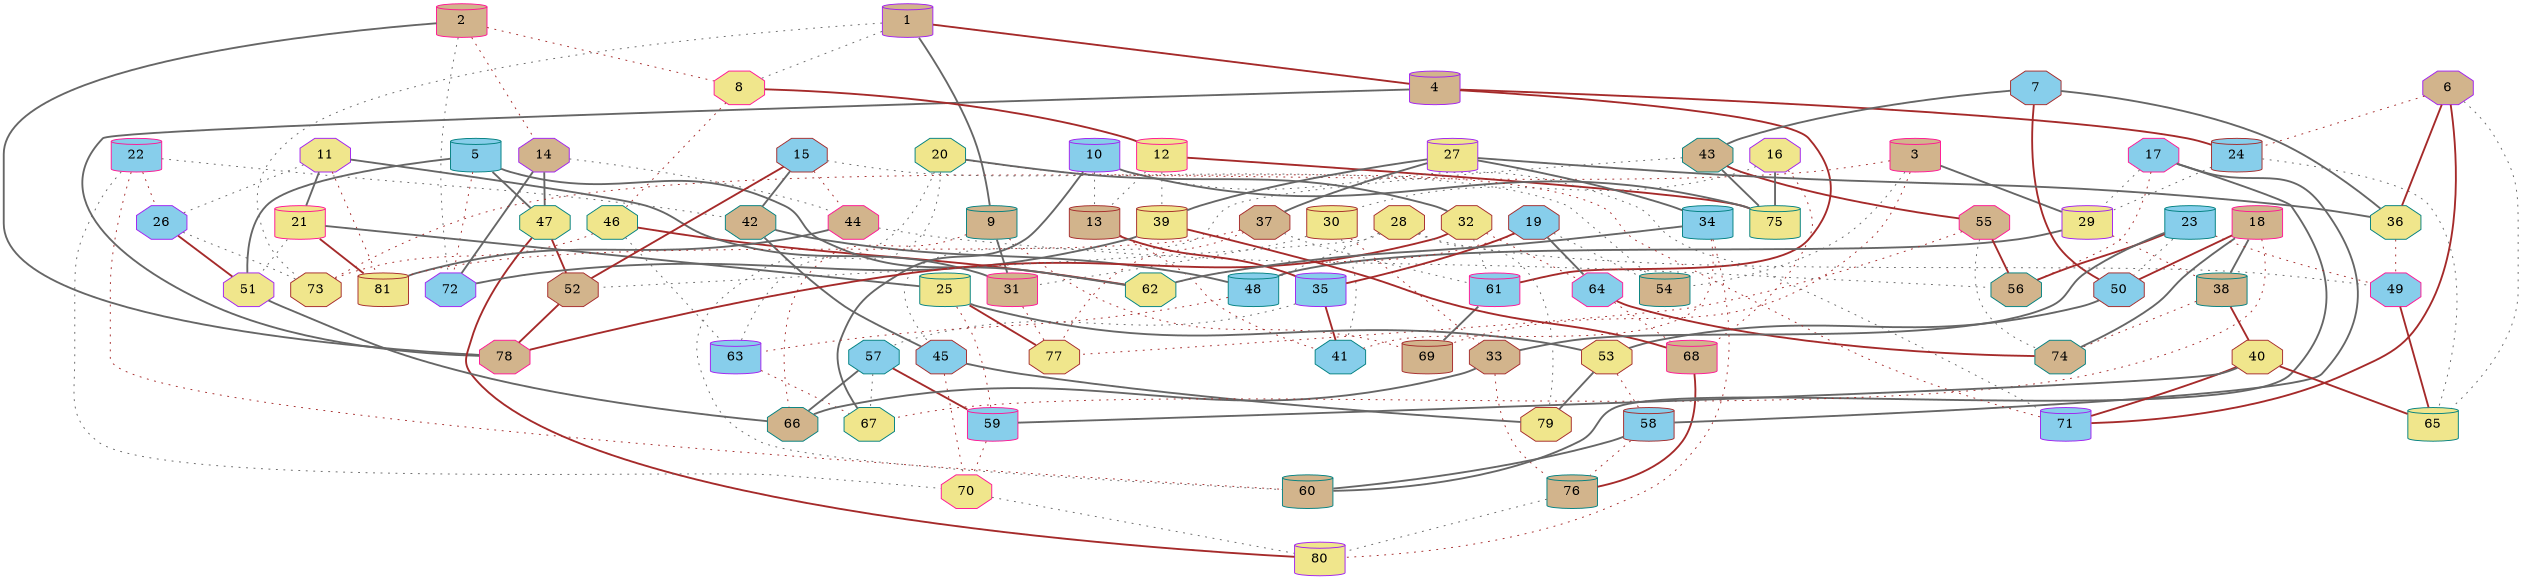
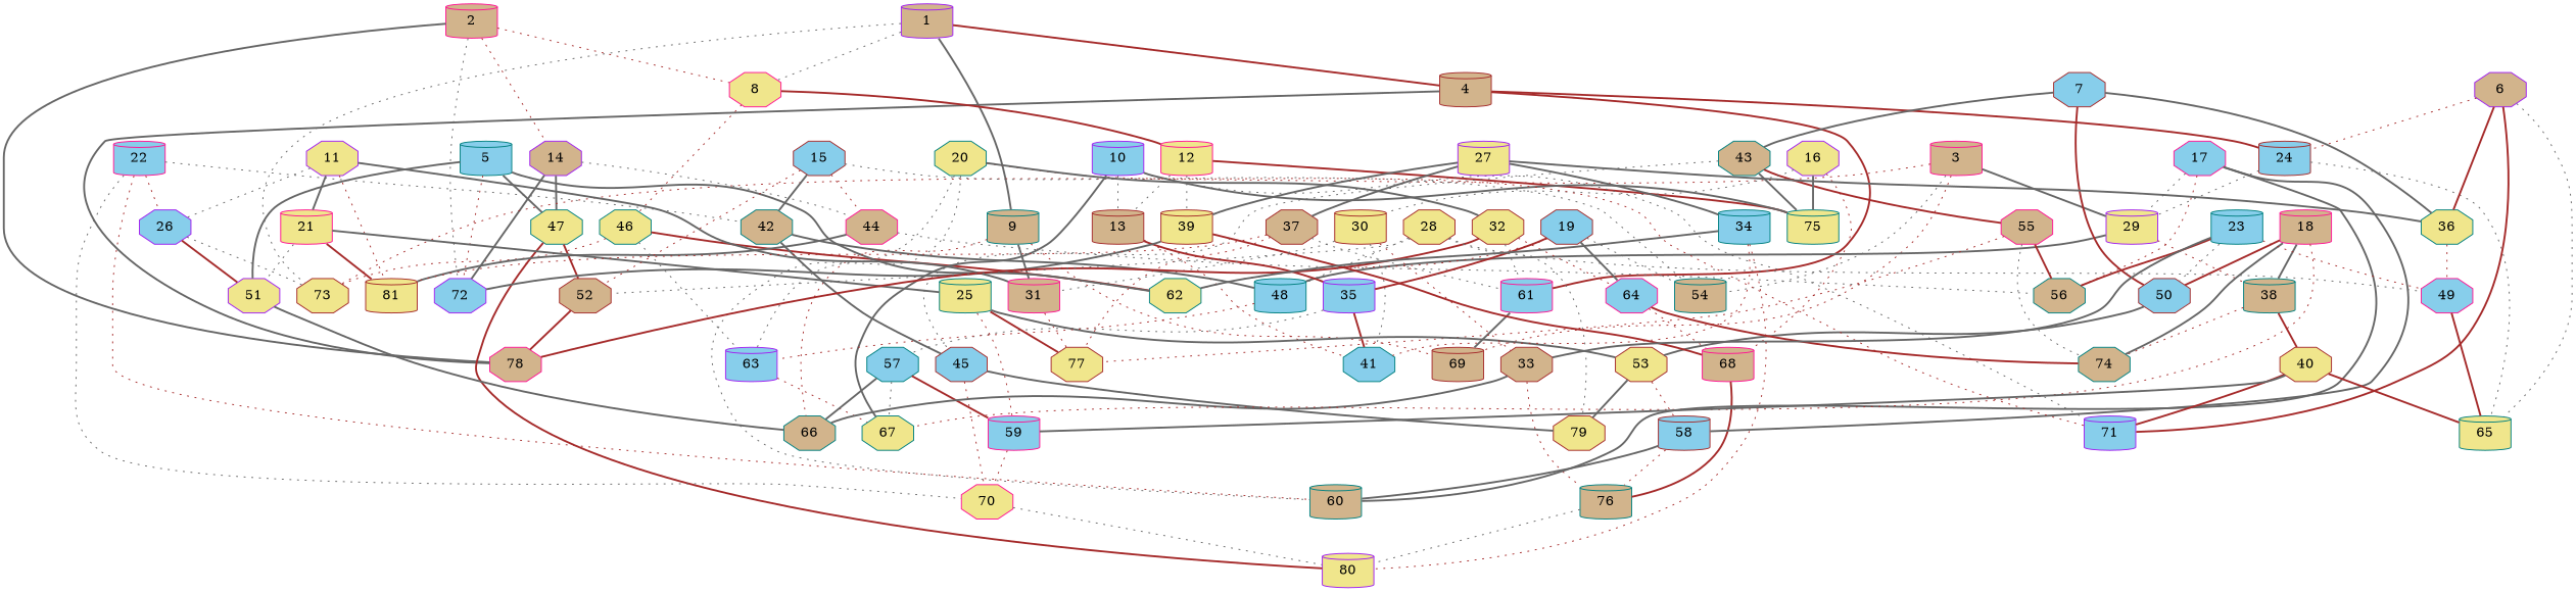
  graph {
    node [color=teal fillcolor=khaki shape=octagon style=filled]
    edge [color=gray40 style=dotted]
    1 [color=purple fillcolor=tan shape=cylinder]
-   4 [color=purple fillcolor=tan shape=cylinder]
+   4 [color=brown fillcolor=tan shape=cylinder]
    8 [color=deeppink]
    9 [fillcolor=tan shape=cylinder]
    73 [color=brown]
    78 [color=deeppink fillcolor=tan]
    24 [color=brown fillcolor=skyblue shape=cylinder]
    61 [color=deeppink fillcolor=skyblue shape=cylinder]
    12 [color=deeppink shape=cylinder]
    46
    69 [color=brown fillcolor=tan shape=cylinder]
    31 [color=deeppink fillcolor=tan shape=cylinder]
    66 [fillcolor=tan]
    2 [color=deeppink fillcolor=tan shape=cylinder]
    14 [color=purple fillcolor=tan]
    72 [color=purple fillcolor=skyblue]
    47
    44 [color=deeppink fillcolor=tan]
    3 [color=deeppink fillcolor=tan shape=cylinder]
    54 [fillcolor=tan shape=cylinder]
    29 [color=purple shape=cylinder]
    7 [color=brown fillcolor=skyblue]
    36
    43 [fillcolor=tan]
    50 [color=brown fillcolor=skyblue]
    65 [shape=cylinder]
    5 [fillcolor=skyblue shape=cylinder]
    51 [color=purple]
    62
    52 [color=brown fillcolor=tan]
    80 [color=purple shape=cylinder]
    6 [color=purple fillcolor=tan]
    71 [color=purple fillcolor=skyblue shape=cylinder]
    49 [color=deeppink fillcolor=skyblue]
    75 [shape=cylinder]
    45 [color=brown fillcolor=skyblue]
    55 [color=deeppink fillcolor=tan]
    53 [color=brown]
    13 [color=brown fillcolor=tan shape=cylinder]
    39 [color=brown shape=cylinder]
    63 [color=purple fillcolor=skyblue shape=cylinder]
    77 [color=brown]
    10 [color=purple fillcolor=skyblue shape=cylinder]
    67
    35 [color=purple fillcolor=skyblue shape=cylinder]
    41 [fillcolor=skyblue]
    11 [color=purple]
    21 [color=deeppink shape=cylinder]
    26 [color=purple fillcolor=skyblue]
    81 [color=brown shape=cylinder]
    25 [shape=cylinder]
    68 [color=deeppink fillcolor=tan shape=cylinder]
    57 [fillcolor=skyblue]
    56 [fillcolor=tan]
    15 [color=brown fillcolor=skyblue]
    42 [fillcolor=tan]
    48 [fillcolor=skyblue shape=cylinder]
    16 [color=purple]
    30 [color=brown shape=cylinder]
    33 [color=brown fillcolor=tan]
    76 [fillcolor=tan shape=cylinder]
    17 [color=deeppink fillcolor=skyblue]
    58 [color=brown fillcolor=skyblue shape=cylinder]
    60 [fillcolor=tan shape=cylinder]
    38 [fillcolor=tan shape=cylinder]
    18 [color=deeppink fillcolor=tan shape=cylinder]
    74 [fillcolor=tan]
    40 [color=brown]
    19 [color=brown fillcolor=skyblue]
    64 [color=deeppink fillcolor=skyblue]
    20
    32 [color=brown]
    59 [color=deeppink fillcolor=skyblue shape=cylinder]
    22 [color=deeppink fillcolor=skyblue shape=cylinder]
    70 [color=deeppink]
    23 [fillcolor=skyblue shape=cylinder]
    79 [color=brown]
    27 [color=purple shape=cylinder]
    34 [fillcolor=skyblue shape=cylinder]
    37 [color=brown fillcolor=tan]
    28 [color=brown]
    1 -- 4 [color=brown style=bold]
    1 -- 8
    1 -- 9 [style=bold]
    1 -- 73
    4 -- 78 [style=bold]
    4 -- 24 [color=brown style=bold]
    4 -- 61 [color=brown style=bold]
    8 -- 12 [color=brown style=bold]
    8 -- 46 [color=brown]
    9 -- 69 [color=brown]
    9 -- 31 [style=bold]
    9 -- 66 [color=brown]
    24 -- 29
    24 -- 65
    61 -- 69 [style=bold]
    12 -- 75 [color=brown style=bold]
    12 -- 13
    12 -- 39
    46 -- 73 [color=brown]
    46 -- 62 [color=brown style=bold]
    46 -- 63
    31 -- 77 [color=brown]
    2 -- 8 [color=brown]
    2 -- 78 [style=bold]
    2 -- 14 [color=brown]
    2 -- 72
    14 -- 72 [style=bold]
    14 -- 47 [style=bold]
    14 -- 44
    47 -- 52 [color=brown style=bold]
    47 -- 80 [color=brown style=bold]
    44 -- 81 [style=bold]
    44 -- 56
    3 -- 73 [color=brown]
    3 -- 69 [color=brown]
    3 -- 54
    3 -- 29 [style=bold]
    29 -- 48 [style=bold]
    29 -- 38 [color=brown]
    7 -- 36 [style=bold]
    7 -- 43 [style=bold]
    7 -- 50 [color=brown style=bold]
    36 -- 49 [color=brown]
    43 -- 75 [style=bold]
    43 -- 45
    43 -- 55 [color=brown style=bold]
    50 -- 53 [style=bold]
    5 -- 72 [color=brown]
    5 -- 47 [style=bold]
    5 -- 51 [style=bold]
    5 -- 62 [style=bold]
    51 -- 66 [style=bold]
    52 -- 78 [color=brown style=bold]
    6 -- 24 [color=brown]
    6 -- 36 [color=brown style=bold]
    6 -- 65
    6 -- 71 [color=brown style=bold]
    49 -- 65 [color=brown style=bold]
    45 -- 70 [color=brown]
    45 -- 79 [style=bold]
    55 -- 77 [color=brown]
    55 -- 56 [color=brown style=bold]
    55 -- 74
    53 -- 58 [color=brown]
    53 -- 79 [style=bold]
    13 -- 35 [color=brown style=bold]
    13 -- 41 [color=brown]
    39 -- 72 [style=bold]
    39 -- 68 [color=brown style=bold]
    63 -- 67 [color=brown]
    10 -- 71
    10 -- 75 [style=bold]
    10 -- 13
    10 -- 67 [style=bold]
    35 -- 41 [color=brown style=bold]
    35 -- 57
    11 -- 31 [style=bold]
    11 -- 21 [style=bold]
    11 -- 26
    11 -- 81 [color=brown]
    21 -- 51
    21 -- 81 [color=brown style=bold]
    21 -- 25 [style=bold]
    26 -- 73
    26 -- 51 [color=brown style=bold]
    25 -- 53 [style=bold]
    25 -- 77 [color=brown style=bold]
    25 -- 59 [color=brown]
    68 -- 76 [color=brown style=bold]
    57 -- 66 [style=bold]
    57 -- 67
    57 -- 59 [color=brown style=bold]
    15 -- 44 [color=brown]
    15 -- 54
-   15 -- 52 [color=brown style=bold]
+   15 -- 52 [color=brown]
    15 -- 42 [style=bold]
    42 -- 45 [style=bold]
    42 -- 48 [style=bold]
    48 -- 63 [color=brown]
    16 -- 75 [style=bold]
    16 -- 68 [color=brown]
    16 -- 30
    30 -- 31
    30 -- 41
    30 -- 33 [color=brown]
    33 -- 66 [style=bold]
    33 -- 76 [color=brown]
    76 -- 80
    17 -- 29
    17 -- 56 [color=brown]
    17 -- 58 [style=bold]
    17 -- 60 [style=bold]
    58 -- 76 [color=brown]
    58 -- 60 [style=bold]
    38 -- 74 [color=brown]
    38 -- 40 [color=brown style=bold]
    18 -- 50 [color=brown style=bold]
    18 -- 67 [color=brown]
    18 -- 38 [style=bold]
    18 -- 74 [style=bold]
    40 -- 65 [color=brown style=bold]
    40 -- 71 [color=brown style=bold]
    40 -- 59 [style=bold]
    19 -- 54
    19 -- 62 [color=brown]
    19 -- 35 [color=brown style=bold]
    19 -- 64 [style=bold]
    64 -- 68 [color=brown]
    64 -- 74 [color=brown style=bold]
    20 -- 71 [color=brown]
    20 -- 63
    20 -- 60
    20 -- 32 [style=bold]
    32 -- 78 [color=brown style=bold]
    32 -- 61
    32 -- 64 [color=brown]
    59 -- 70 [color=brown]
    22 -- 26 [color=brown]
    22 -- 42
    22 -- 60 [color=brown]
    22 -- 70
    70 -- 80
    23 -- 50
    23 -- 49 [color=brown]
    23 -- 56 [color=brown style=bold]
    23 -- 33 [style=bold]
    27 -- 36 [style=bold]
    27 -- 39 [style=bold]
    27 -- 34 [style=bold]
    27 -- 37 [style=bold]
    34 -- 62 [style=bold]
    34 -- 80 [color=brown]
    34 -- 41 [color=brown]
    37 -- 61
    37 -- 77 [color=brown]
    37 -- 81 [color=brown]
    28 -- 52
    28 -- 49
    28 -- 48
    28 -- 79
  }
